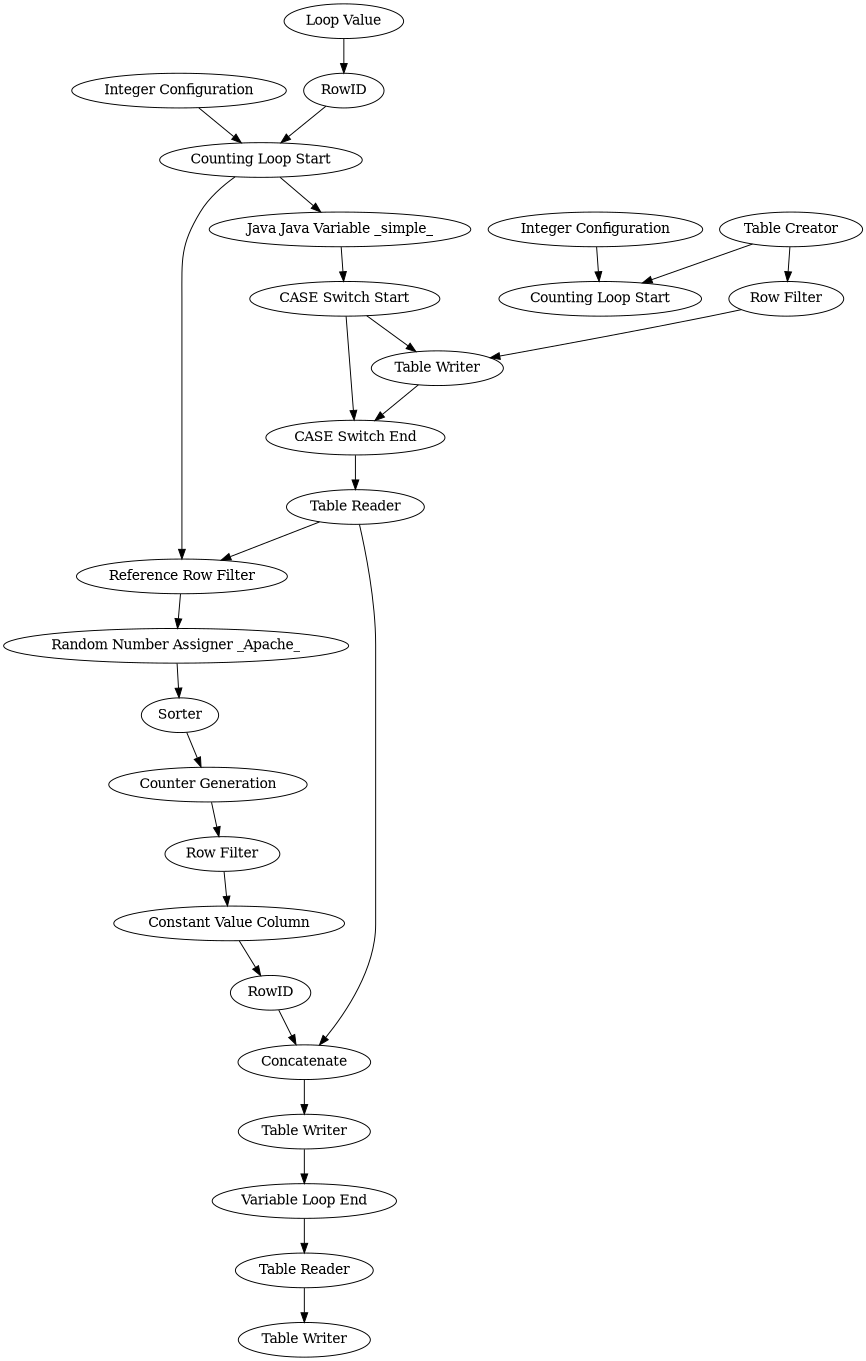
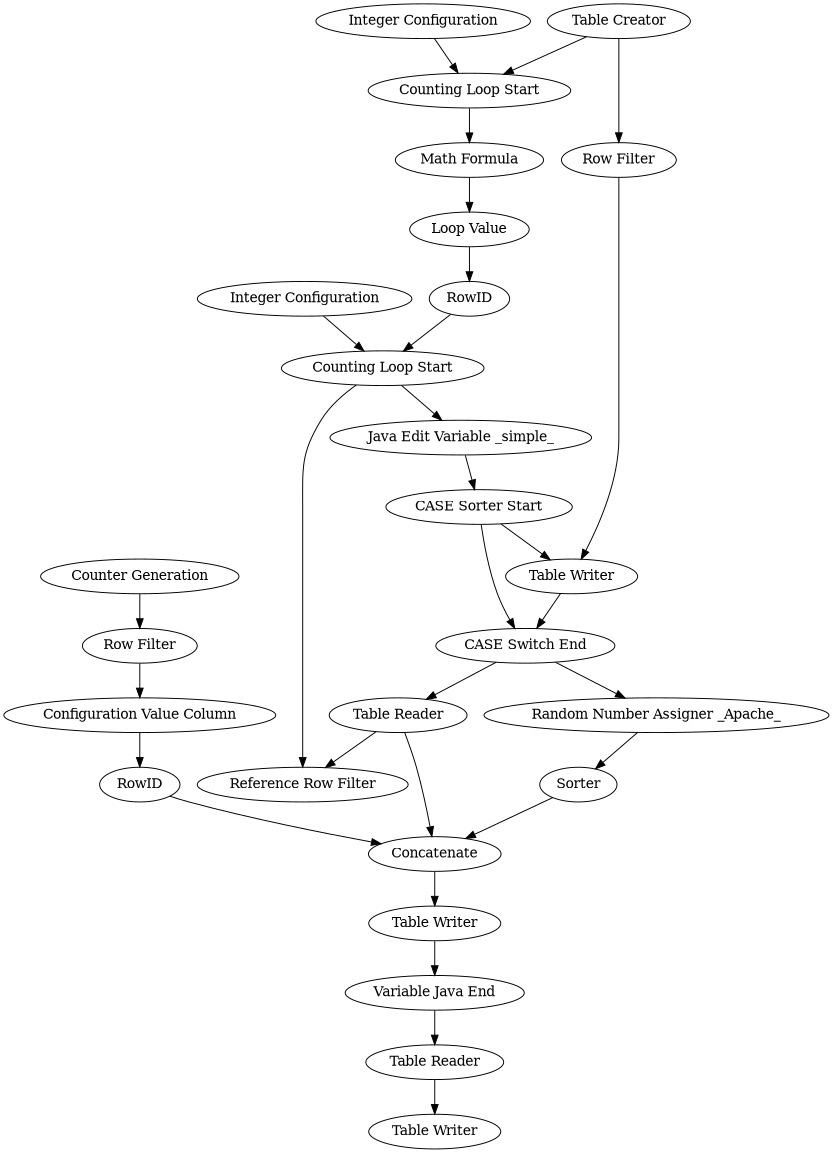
  digraph {
    rankdir=TB
-   n1 [label="CASE Switch Start"]
+   n1 [label="CASE Sorter Start"]
    n2 [label="CASE Switch End"]
    n3 [label="Table Writer"]
    n4 [label="Table Reader"]
    n5 [label=Concatenate]
    n6 [label="Reference Row Filter"]
-   n7 [label="Variable Loop End"]
+   n7 [label="Variable Java End"]
    n8 [label="Table Reader"]
    n9 [label="Table Writer"]
    n10 [label="Table Writer"]
    n11 [label="Random Number Assigner _Apache_"]
    n12 [label=Sorter]
    n13 [label="Table Creator"]
    n14 [label="Counting Loop Start"]
    n15 [label="Row Filter"]
+   n16 [label="Math Formula"]
    n17 [label="Loop Value"]
    n18 [label="Integer Configuration"]
    n19 [label="Counting Loop Start"]
-   n20 [label="Java Java Variable _simple_"]
+   n20 [label="Java Edit Variable _simple_"]
    n21 [label=RowID]
    n22 [label="Integer Configuration"]
    n23 [label="Counter Generation"]
    n24 [label="Row Filter"]
-   n25 [label="Constant Value Column"]
+   n25 [label="Configuration Value Column"]
    n26 [label=RowID]
    n1 -> n2
    n1 -> n3
    n2 -> n4
    n3 -> n2
    n4 -> n5
    n4 -> n6
    n5 -> n10
-   n6 -> n11
+   n2 -> n11
    n7 -> n8
    n8 -> n9
    n10 -> n7
    n11 -> n12
-   n12 -> n23
+   n12 -> n5
    n13 -> n14
    n13 -> n15
+   n14 -> n16
    n15 -> n3
+   n16 -> n17
    n17 -> n21
    n18 -> n19
    n19 -> n6
    n19 -> n20
    n20 -> n1
    n21 -> n19
    n22 -> n14
    n23 -> n24
    n24 -> n25
    n25 -> n26
    n26 -> n5
  }
